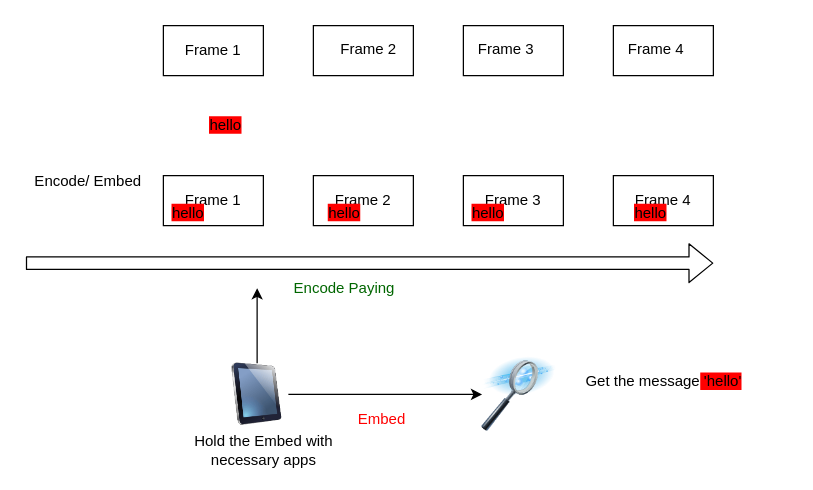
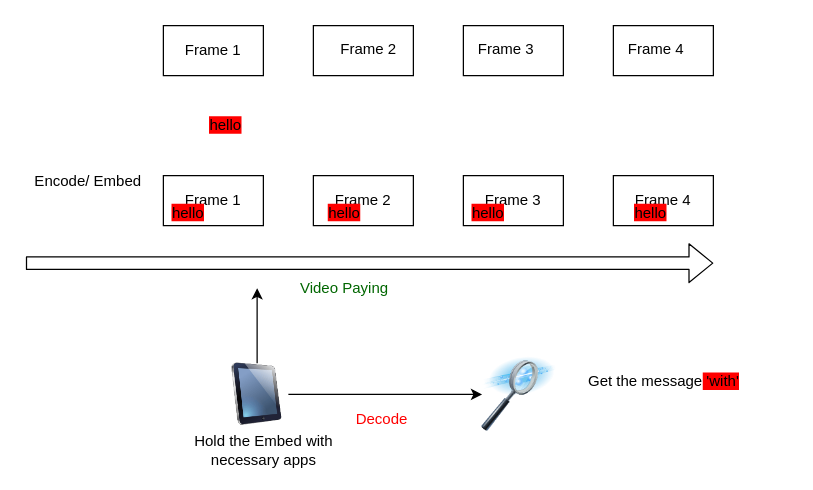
  <mxCell id="0" />
  <mxCell id="1" parent="0" />
  <mxCell id="2" value="Frame 1" style="rounded=0;whiteSpace=wrap;html=1;" vertex="1" parent="1"><mxGeometry x="130" y="20" width="80" height="40" as="geometry" /></mxCell>
  <mxCell id="3" value="" style="rounded=0;whiteSpace=wrap;html=1;" vertex="1" parent="1"><mxGeometry x="490" y="20" width="80" height="40" as="geometry" /></mxCell>
  <mxCell id="4" value="" style="rounded=0;whiteSpace=wrap;html=1;" vertex="1" parent="1"><mxGeometry x="250" y="20" width="80" height="40" as="geometry" /></mxCell>
  <mxCell id="5" value="" style="rounded=0;whiteSpace=wrap;html=1;" vertex="1" parent="1"><mxGeometry x="370" y="20" width="80" height="40" as="geometry" /></mxCell>
  <mxCell id="6" value="Frame 4" style="text;html=1;" vertex="1" parent="1"><mxGeometry x="500" y="25" width="70" height="30" as="geometry" /></mxCell>
  <mxCell id="7" value="Frame 2" style="text;html=1;" vertex="1" parent="1"><mxGeometry x="270" y="25" width="70" height="30" as="geometry" /></mxCell>
  <mxCell id="8" value="Frame 3" style="text;html=1;" vertex="1" parent="1"><mxGeometry x="380" y="25" width="70" height="30" as="geometry" /></mxCell>
  <mxCell id="9" value="&lt;span style=&quot;background-color: rgb(255 , 0 , 0)&quot;&gt;hello&lt;/span&gt;" style="text;html=1;strokeColor=none;fillColor=none;align=center;verticalAlign=middle;whiteSpace=wrap;rounded=0;" vertex="1" parent="1"><mxGeometry x="160" y="90" width="40" height="20" as="geometry" /></mxCell>
  <mxCell id="10" value="Encode/ Embed" style="text;html=1;strokeColor=none;fillColor=none;align=center;verticalAlign=middle;whiteSpace=wrap;rounded=0;" vertex="1" parent="1"><mxGeometry x="20" y="135" width="100" height="20" as="geometry" /></mxCell>
  <mxCell id="11" value="Frame 1" style="rounded=0;whiteSpace=wrap;html=1;" vertex="1" parent="1"><mxGeometry x="130" y="140" width="80" height="40" as="geometry" /></mxCell>
  <mxCell id="12" value="Frame 2" style="rounded=0;whiteSpace=wrap;html=1;" vertex="1" parent="1"><mxGeometry x="250" y="140" width="80" height="40" as="geometry" /></mxCell>
  <mxCell id="13" value="Frame 3" style="rounded=0;whiteSpace=wrap;html=1;" vertex="1" parent="1"><mxGeometry x="370" y="140" width="80" height="40" as="geometry" /></mxCell>
  <mxCell id="14" value="Frame 4" style="rounded=0;whiteSpace=wrap;html=1;" vertex="1" parent="1"><mxGeometry x="490" y="140" width="80" height="40" as="geometry" /></mxCell>
  <mxCell id="15" value="" style="shape=flexArrow;endArrow=classic;html=1;" edge="1" parent="1"><mxGeometry width="50" height="50" relative="1" as="geometry"><mxPoint x="20" y="210" as="sourcePoint" /><mxPoint x="570" y="210" as="targetPoint" /></mxGeometry></mxCell>
- <mxCell id="16" value="&lt;font color=&quot;#006600&quot;&gt;Encode Paying&lt;/font&gt;" style="text;html=1;strokeColor=none;fillColor=none;align=center;verticalAlign=middle;whiteSpace=wrap;rounded=0;" vertex="1" parent="1"><mxGeometry x="170" y="220" width="210" height="20" as="geometry" /></mxCell>
+ <mxCell id="16" value="&lt;font color=&quot;#006600&quot;&gt;Video Paying&lt;/font&gt;" style="text;html=1;strokeColor=none;fillColor=none;align=center;verticalAlign=middle;whiteSpace=wrap;rounded=0;" vertex="1" parent="1"><mxGeometry x="170" y="220" width="210" height="20" as="geometry" /></mxCell>
  <mxCell id="17" value="" style="edgeStyle=orthogonalEdgeStyle;rounded=0;orthogonalLoop=1;jettySize=auto;html=1;" edge="1" parent="1" source="19"><mxGeometry relative="1" as="geometry"><mxPoint x="205" y="230" as="targetPoint" /></mxGeometry></mxCell>
  <mxCell id="18" value="" style="edgeStyle=orthogonalEdgeStyle;rounded=0;orthogonalLoop=1;jettySize=auto;html=1;" edge="1" parent="1" source="19" target="20"><mxGeometry relative="1" as="geometry"><mxPoint x="310" y="315" as="targetPoint" /></mxGeometry></mxCell>
  <mxCell id="19" value="" style="image;html=1;labelBackgroundColor=#ffffff;image=img/lib/clip_art/computers/iPad_128x128.png;strokeColor=#FF0000;" vertex="1" parent="1"><mxGeometry x="180" y="290" width="50" height="50" as="geometry" /></mxCell>
  <mxCell id="20" value="" style="image;html=1;labelBackgroundColor=#ffffff;image=img/lib/clip_art/computers/Data_Filtering_128x128.png;strokeColor=#FF0000;" vertex="1" parent="1"><mxGeometry x="385" y="285" width="60" height="60" as="geometry" /></mxCell>
  <mxCell id="21" value="Hold the Embed with necessary apps" style="text;html=1;strokeColor=none;fillColor=none;align=center;verticalAlign=middle;whiteSpace=wrap;rounded=0;" vertex="1" parent="1"><mxGeometry x="132.5" y="350" width="155" height="20" as="geometry" /></mxCell>
- <mxCell id="22" value="Get the message&lt;span style=&quot;background-color: rgb(255 , 0 , 0)&quot;&gt; 'hello'&lt;/span&gt;" style="text;html=1;strokeColor=none;fillColor=none;align=center;verticalAlign=middle;whiteSpace=wrap;rounded=0;" vertex="1" parent="1"><mxGeometry x="432.5" y="295" width="195" height="20" as="geometry" /></mxCell>
+ <mxCell id="22" value="Get the message&lt;span style=&quot;background-color: rgb(255 , 0 , 0)&quot;&gt; 'with'&lt;/span&gt;" style="text;html=1;strokeColor=none;fillColor=none;align=center;verticalAlign=middle;whiteSpace=wrap;rounded=0;" vertex="1" parent="1"><mxGeometry x="432.5" y="295" width="195" height="20" as="geometry" /></mxCell>
  <mxCell id="23" value="&lt;span style=&quot;background-color: rgb(255 , 0 , 0)&quot;&gt;hello&lt;/span&gt;" style="text;html=1;strokeColor=none;fillColor=none;align=center;verticalAlign=middle;whiteSpace=wrap;rounded=0;" vertex="1" parent="1"><mxGeometry x="130" y="160" width="40" height="20" as="geometry" /></mxCell>
  <mxCell id="24" value="&lt;span style=&quot;background-color: rgb(255 , 0 , 0)&quot;&gt;hello&lt;/span&gt;" style="text;html=1;strokeColor=none;fillColor=none;align=center;verticalAlign=middle;whiteSpace=wrap;rounded=0;" vertex="1" parent="1"><mxGeometry x="500" y="160" width="40" height="20" as="geometry" /></mxCell>
  <mxCell id="25" value="&lt;span style=&quot;background-color: rgb(255 , 0 , 0)&quot;&gt;hello&lt;/span&gt;" style="text;html=1;strokeColor=none;fillColor=none;align=center;verticalAlign=middle;whiteSpace=wrap;rounded=0;" vertex="1" parent="1"><mxGeometry x="255" y="160" width="40" height="20" as="geometry" /></mxCell>
  <mxCell id="26" value="&lt;span style=&quot;background-color: rgb(255 , 0 , 0)&quot;&gt;hello&lt;/span&gt;" style="text;html=1;strokeColor=none;fillColor=none;align=center;verticalAlign=middle;whiteSpace=wrap;rounded=0;" vertex="1" parent="1"><mxGeometry x="370" y="160" width="40" height="20" as="geometry" /></mxCell>
- <mxCell id="27" value="&lt;font color=&quot;#ff0000&quot;&gt;Embed&lt;/font&gt;" style="text;html=1;strokeColor=none;fillColor=none;align=center;verticalAlign=middle;whiteSpace=wrap;rounded=0;" vertex="1" parent="1"><mxGeometry x="285" y="325" width="40" height="20" as="geometry" /></mxCell>
+ <mxCell id="27" value="&lt;font color=&quot;#ff0000&quot;&gt;Decode&lt;/font&gt;" style="text;html=1;strokeColor=none;fillColor=none;align=center;verticalAlign=middle;whiteSpace=wrap;rounded=0;" vertex="1" parent="1"><mxGeometry x="285" y="325" width="40" height="20" as="geometry" /></mxCell>
